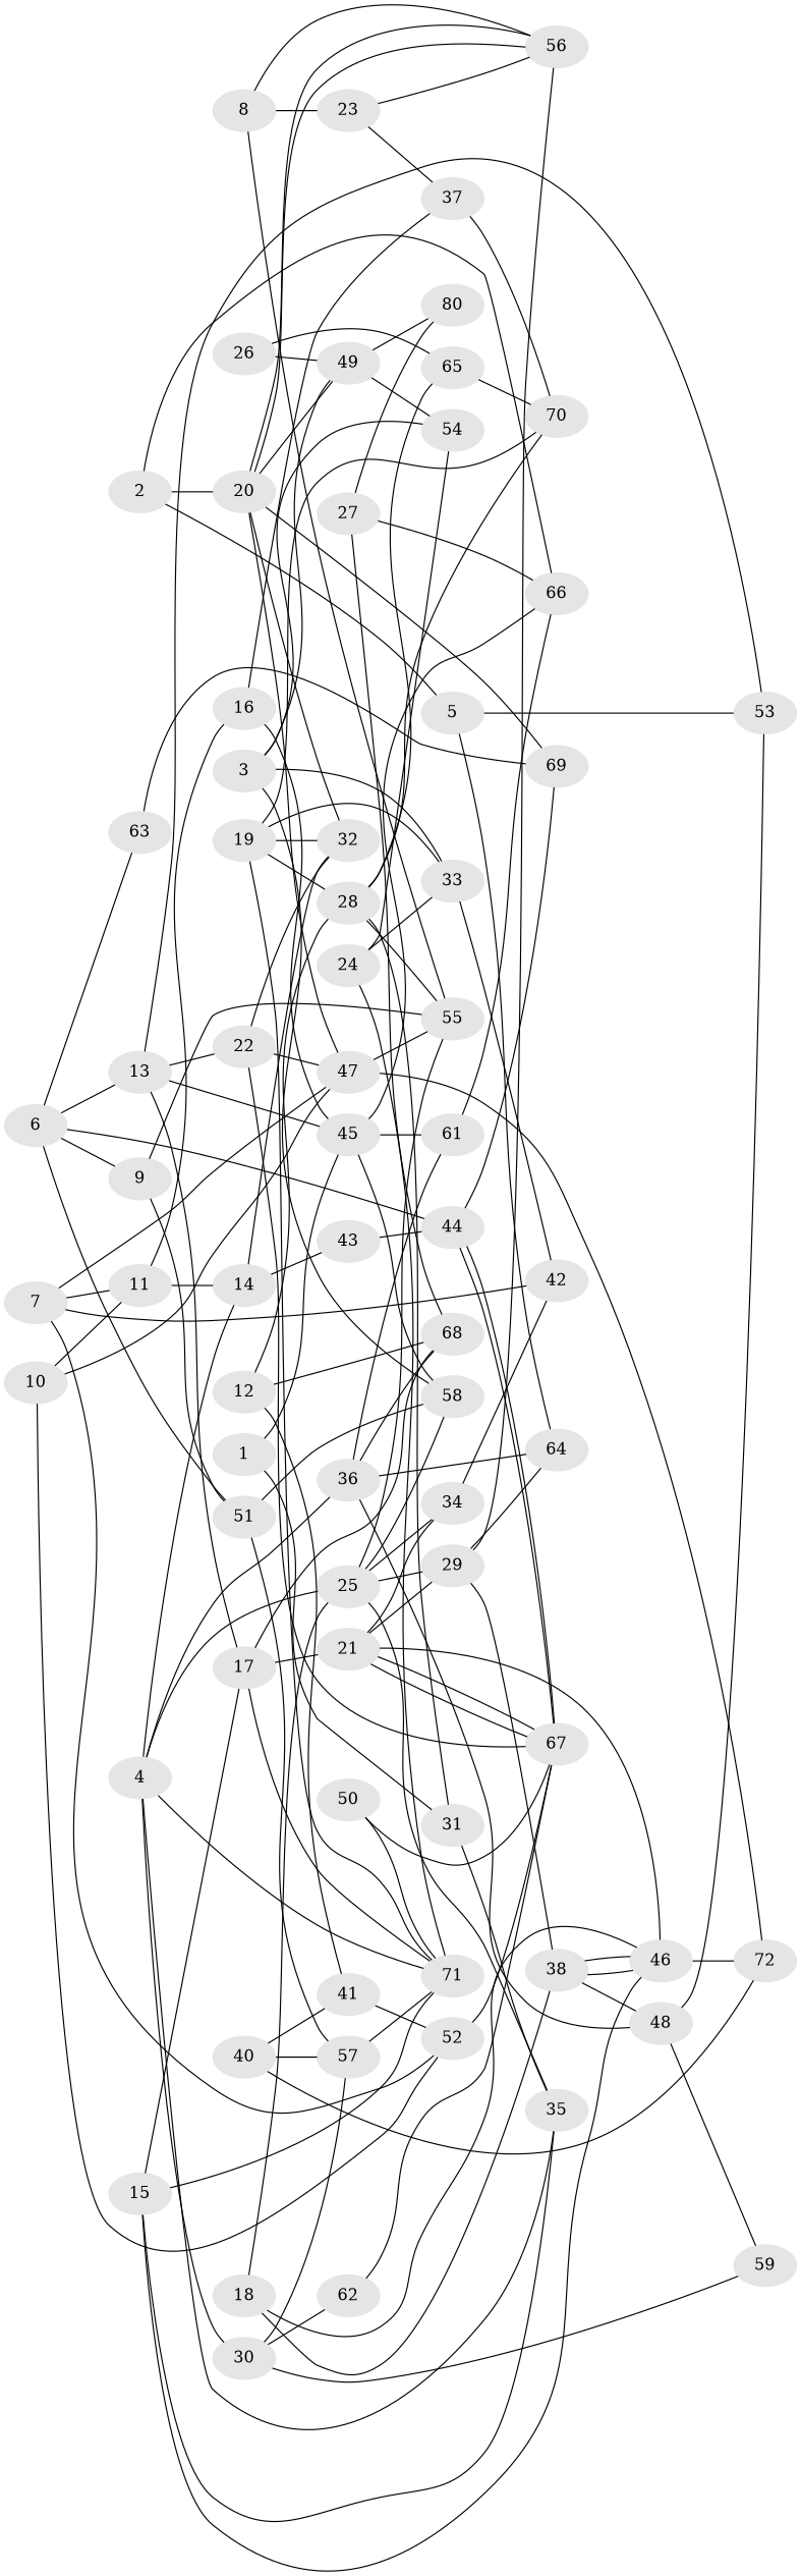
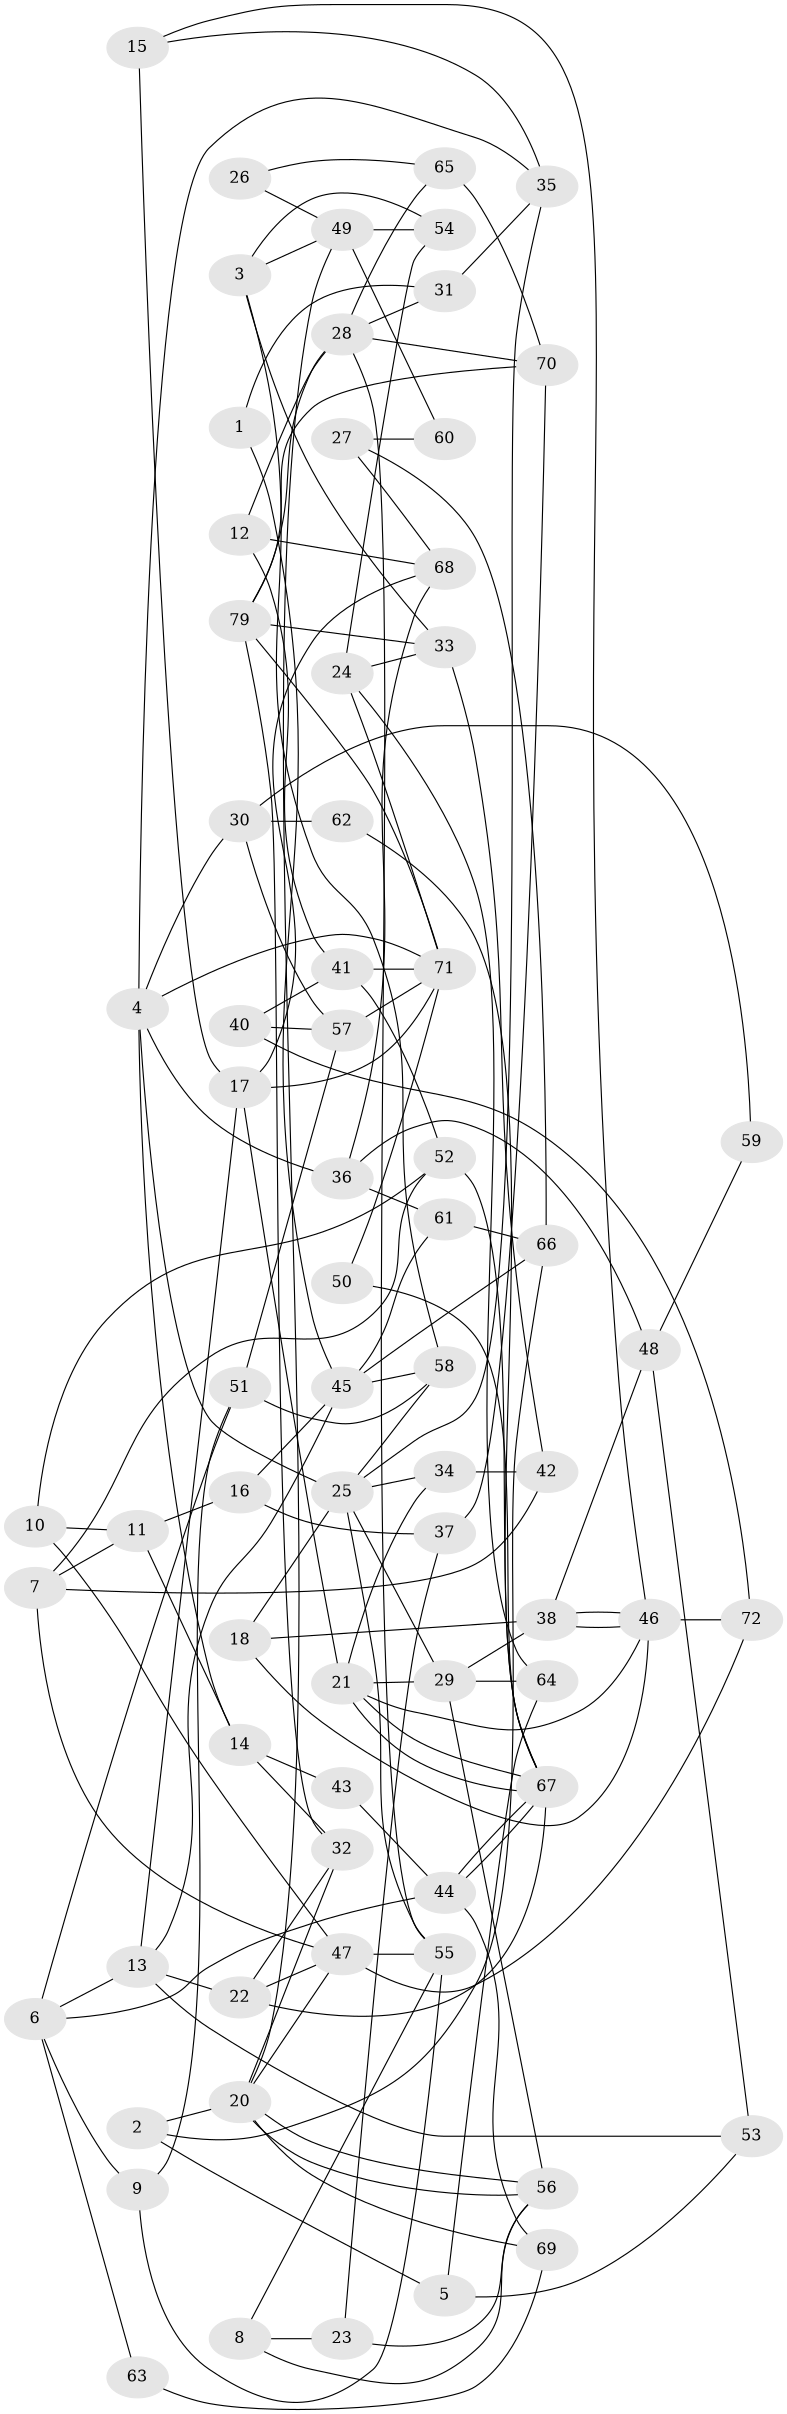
  graph {
    rankdir=LR
    node [color=gray90 style=filled]
    1
    31
    45
    35
    66
    58
    61
    2
    5
    20
    53
    64
    49
    47
    56
    32
    69
    3
    33
    54
    42
-   60 [label=80]
+   60
    4
    14
    25
    30
    36
    71
    43
    55
    29
    34
    57
    59
    62
    68
    48
    6
    9
    13
    44
    51
    63
    17
    22
    67
    7
    11
    52
    16
    72
    8
    23
    37
    10
    12
    28
    41
    70
    65
    21
    15
    46
    18
    38
-   19
+   19 [label=79]
    24
    26
    27
    40
    50
    1 -- 31
    1 -- 45
    31 -- 35
    45 -- 66
    45 -- 58
    45 -- 61
    61 -- 66
    2 -- 66
    2 -- 5
    2 -- 20
    5 -- 53
    5 -- 64
    20 -- 49
    20 -- 47
    20 -- 56
    20 -- 56
    20 -- 32
    20 -- 69
    49 -- 54
    49 -- 60
    47 -- 55
    47 -- 72
    3 -- 58
    3 -- 49
    3 -- 33
    3 -- 54
    33 -- 42
    4 -- 35
    4 -- 14
    4 -- 25
    4 -- 30
    4 -- 36
    4 -- 71
    14 -- 32
    14 -- 43
    25 -- 35
    25 -- 58
    25 -- 55
    25 -- 29
    25 -- 34
    30 -- 57
    30 -- 59
    30 -- 62
    36 -- 61
    36 -- 68
    36 -- 48
    43 -- 44
    29 -- 64
    29 -- 56
    29 -- 38
    34 -- 42
    57 -- 71
    62 -- 67
    48 -- 53
    48 -- 59
    6 -- 9
    6 -- 13
    6 -- 44
    6 -- 51
    6 -- 63
    9 -- 55
    9 -- 51
    13 -- 45
    13 -- 53
    13 -- 17
    13 -- 22
    44 -- 69
    44 -- 67
    44 -- 67
    51 -- 58
    51 -- 57
    63 -- 69
    17 -- 71
    17 -- 68
    17 -- 21
    22 -- 47
    22 -- 32
    22 -- 67
    7 -- 47
    7 -- 42
    7 -- 11
    7 -- 52
    11 -- 14
    11 -- 16
    52 -- 67
    16 -- 45
    16 -- 37
    8 -- 56
    8 -- 55
    8 -- 23
    23 -- 56
    23 -- 37
    37 -- 70
    10 -- 47
    10 -- 11
    10 -- 52
    12 -- 68
    12 -- 28
    12 -- 41
    28 -- 31
    28 -- 55
    28 -- 70
    28 -- 65
    41 -- 52
    65 -- 70
    21 -- 29
    21 -- 34
    21 -- 67
    21 -- 67
    21 -- 46
    15 -- 35
-   15 -- 71
+   41 -- 71
    15 -- 17
    15 -- 46
    46 -- 72
    18 -- 25
    18 -- 46
    18 -- 38
    38 -- 48
    38 -- 46
    38 -- 46
    19 -- 32
    19 -- 33
    19 -- 71
    19 -- 28
    19 -- 70
-   36 -- 64
+   24 -- 64
    24 -- 33
    24 -- 54
    24 -- 71
    26 -- 49
    26 -- 65
    27 -- 66
    27 -- 60
    27 -- 68
    40 -- 57
    40 -- 72
    40 -- 41
    50 -- 71
    50 -- 67
  }
